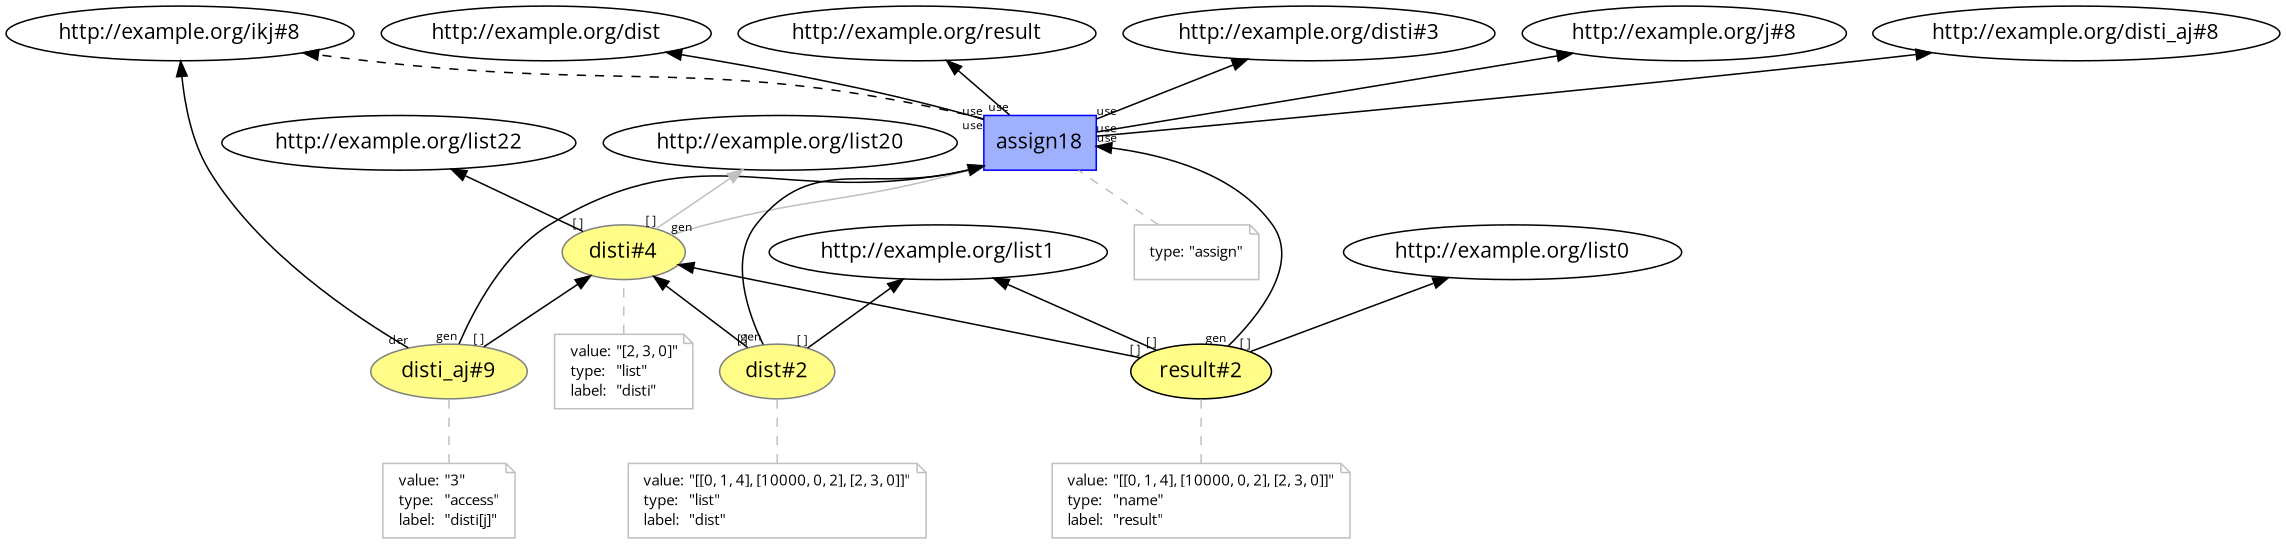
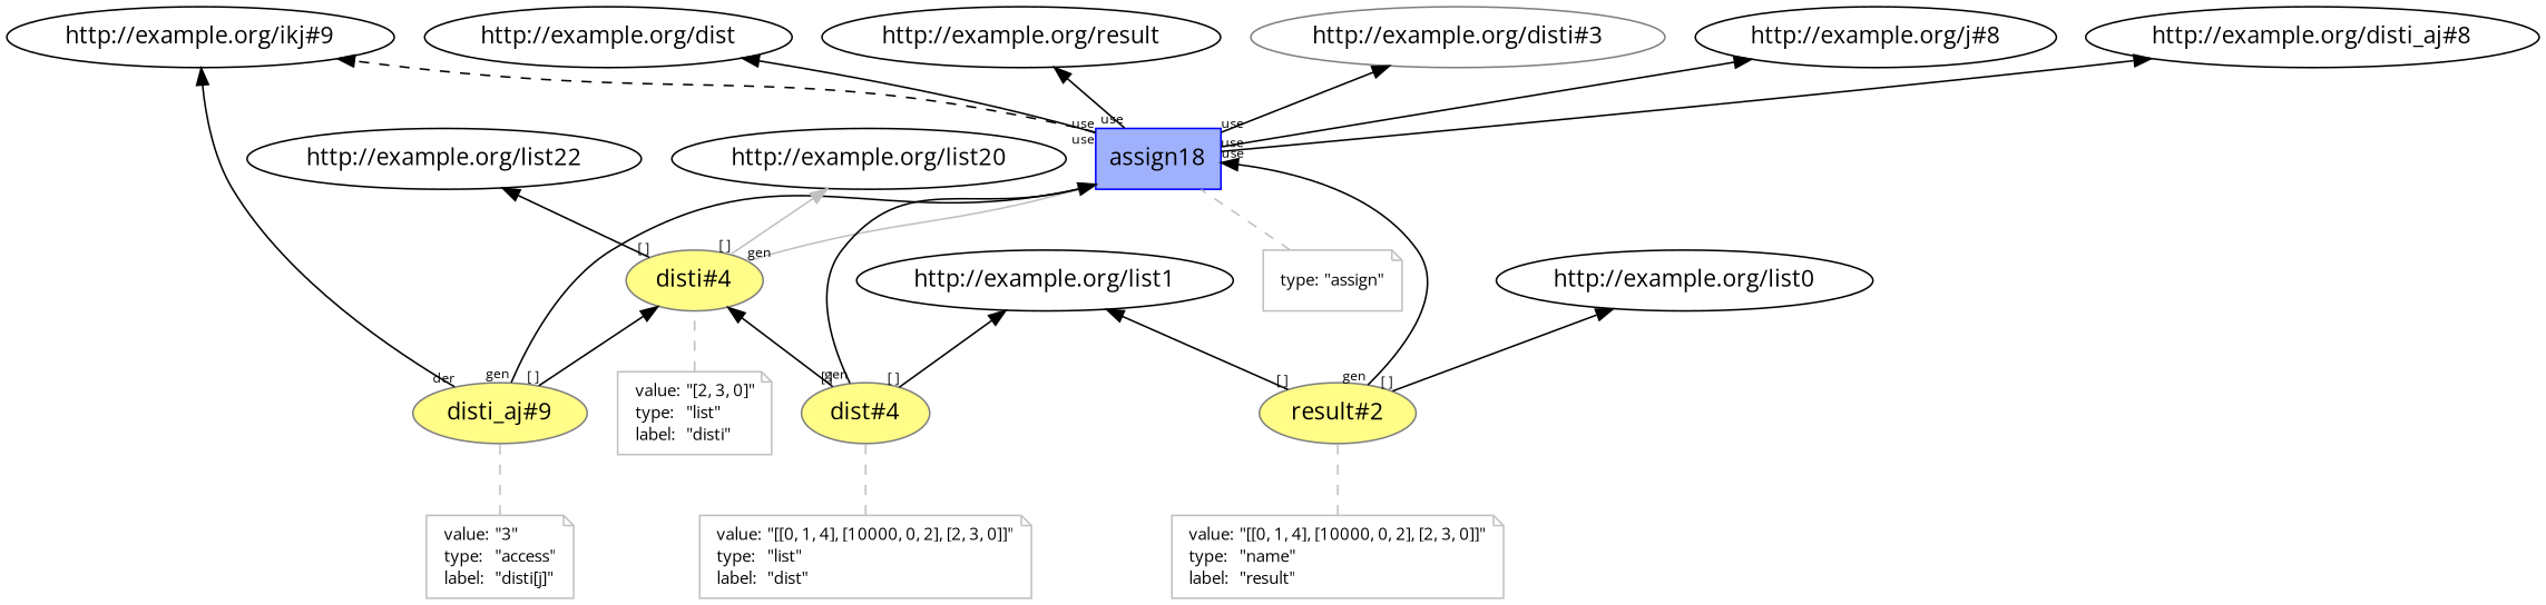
  digraph {
    fontname="Open Sans"
    rankdir=BT
    node [fontname="Open Sans"]
    edge [fontname="Open Sans" labelangle=60.0 labeldistance=1.5 labelfontsize=8 rotation=20 taillabel="[ ]"]
    n1 [color="#808080" fillcolor="#FFFC87" label="disti_aj#9" style=filled]
    n2 [color="#0000FF" fillcolor="#9FB1FC" label=assign18 shape=polygon sides=4 style=filled]
-   "http://example.org/ikj#8"
+   "http://example.org/ikj#8" [label="http://example.org/ikj#9"]
    n4 [color="#808080" fillcolor="#FFFC87" label="disti#4" style=filled]
-   "http://example.org/disti#3"
+   "http://example.org/disti#3" [color="#808080"]
    "http://example.org/j#8"
    "http://example.org/disti_aj#8"
    "http://example.org/dist"
    "http://example.org/result"
    n10 [color=gray fontcolor=black fontsize=10 label=<<TABLE cellpadding="0" border="0"> 	<TR> 	    <TD align="left">value:</TD> 	    <TD align="left">&quot;3&quot;</TD> 	</TR> 	<TR> 	    <TD align="left">type:</TD> 	    <TD align="left">&quot;access&quot;</TD> 	</TR> 	<TR> 	    <TD align="left">label:</TD> 	    <TD align="left">&quot;disti[j]&quot;</TD> 	</TR> </TABLE>> shape=note]
    "http://example.org/list20"
    "http://example.org/list22"
    n13 [color=gray fontcolor=black fontsize=10 label=<<TABLE cellpadding="0" border="0"> 	<TR> 	    <TD align="left">value:</TD> 	    <TD align="left">&quot;[2, 3, 0]&quot;</TD> 	</TR> 	<TR> 	    <TD align="left">type:</TD> 	    <TD align="left">&quot;list&quot;</TD> 	</TR> 	<TR> 	    <TD align="left">label:</TD> 	    <TD align="left">&quot;disti&quot;</TD> 	</TR> </TABLE>> shape=note]
-   n14 [color="#808080" fillcolor="#FFFC87" label="dist#2" style=filled]
+   n14 [color="#808080" fillcolor="#FFFC87" label="dist#4" style=filled]
    "http://example.org/list1"
    n16 [color=gray fontcolor=black fontsize=10 label=<<TABLE cellpadding="0" border="0"> 	<TR> 	    <TD align="left">value:</TD> 	    <TD align="left">&quot;[[0, 1, 4], [10000, 0, 2], [2, 3, 0]]&quot;</TD> 	</TR> 	<TR> 	    <TD align="left">type:</TD> 	    <TD align="left">&quot;list&quot;</TD> 	</TR> 	<TR> 	    <TD align="left">label:</TD> 	    <TD align="left">&quot;dist&quot;</TD> 	</TR> </TABLE>> shape=note]
-   n17 [color=black fillcolor="#FFFC87" label="result#2" style=filled]
+   n17 [color="#808080" fillcolor="#FFFC87" label="result#2" style=filled]
    "http://example.org/list0"
    n19 [color=gray fontcolor=black fontsize=10 label=<<TABLE cellpadding="0" border="0"> 	<TR> 	    <TD align="left">value:</TD> 	    <TD align="left">&quot;[[0, 1, 4], [10000, 0, 2], [2, 3, 0]]&quot;</TD> 	</TR> 	<TR> 	    <TD align="left">type:</TD> 	    <TD align="left">&quot;name&quot;</TD> 	</TR> 	<TR> 	    <TD align="left">label:</TD> 	    <TD align="left">&quot;result&quot;</TD> 	</TR> </TABLE>> shape=note]
    n20 [color=gray fontcolor=black fontsize=10 label=<<TABLE cellpadding="0" border="0"> 	<TR> 	    <TD align="left">type:</TD> 	    <TD align="left">&quot;assign&quot;</TD> 	</TR> </TABLE>> shape=note]
    n1 -> n2 [taillabel=gen]
    n1 -> "http://example.org/ikj#8" [taillabel=der]
    n1 -> n4
    n2 -> "http://example.org/ikj#8" [style=dashed taillabel=use]
    n2 -> "http://example.org/disti#3" [taillabel=use]
    n2 -> "http://example.org/j#8" [taillabel=use]
    n2 -> "http://example.org/disti_aj#8" [taillabel=use]
    n2 -> "http://example.org/dist" [taillabel=use]
    n2 -> "http://example.org/result" [taillabel=use]
    n4 -> n2 [color=gray taillabel=gen]
    n4 -> "http://example.org/list20" [color=gray]
    n4 -> "http://example.org/list22"
    n10 -> n1 [arrowhead=none color=gray style=dashed labelangle="" labeldistance="" labelfontsize="" rotation="" taillabel=""]
    n13 -> n4 [arrowhead=none color=gray style=dashed labelangle="" labeldistance="" labelfontsize="" rotation="" taillabel=""]
    n14 -> n2 [taillabel=gen]
    n14 -> n4
    n14 -> "http://example.org/list1"
    n16 -> n14 [arrowhead=none color=gray style=dashed labelangle="" labeldistance="" labelfontsize="" rotation="" taillabel=""]
    n17 -> n2 [taillabel=gen]
-   n17 -> n4
    n17 -> "http://example.org/list1"
    n17 -> "http://example.org/list0"
    n19 -> n17 [arrowhead=none color=gray style=dashed labelangle="" labeldistance="" labelfontsize="" rotation="" taillabel=""]
    n20 -> n2 [arrowhead=none color=gray style=dashed labelangle="" labeldistance="" labelfontsize="" rotation="" taillabel=""]
  }
